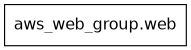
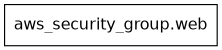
  digraph {
    rankdir=RL
    fontname="DejaVu Sans"
-   n1 [fontname="DejaVu Sans" label="aws_web_group.web" shape=rect]
+   n1 [fontname="DejaVu Sans" label="aws_security_group.web" shape=rect]
  }
